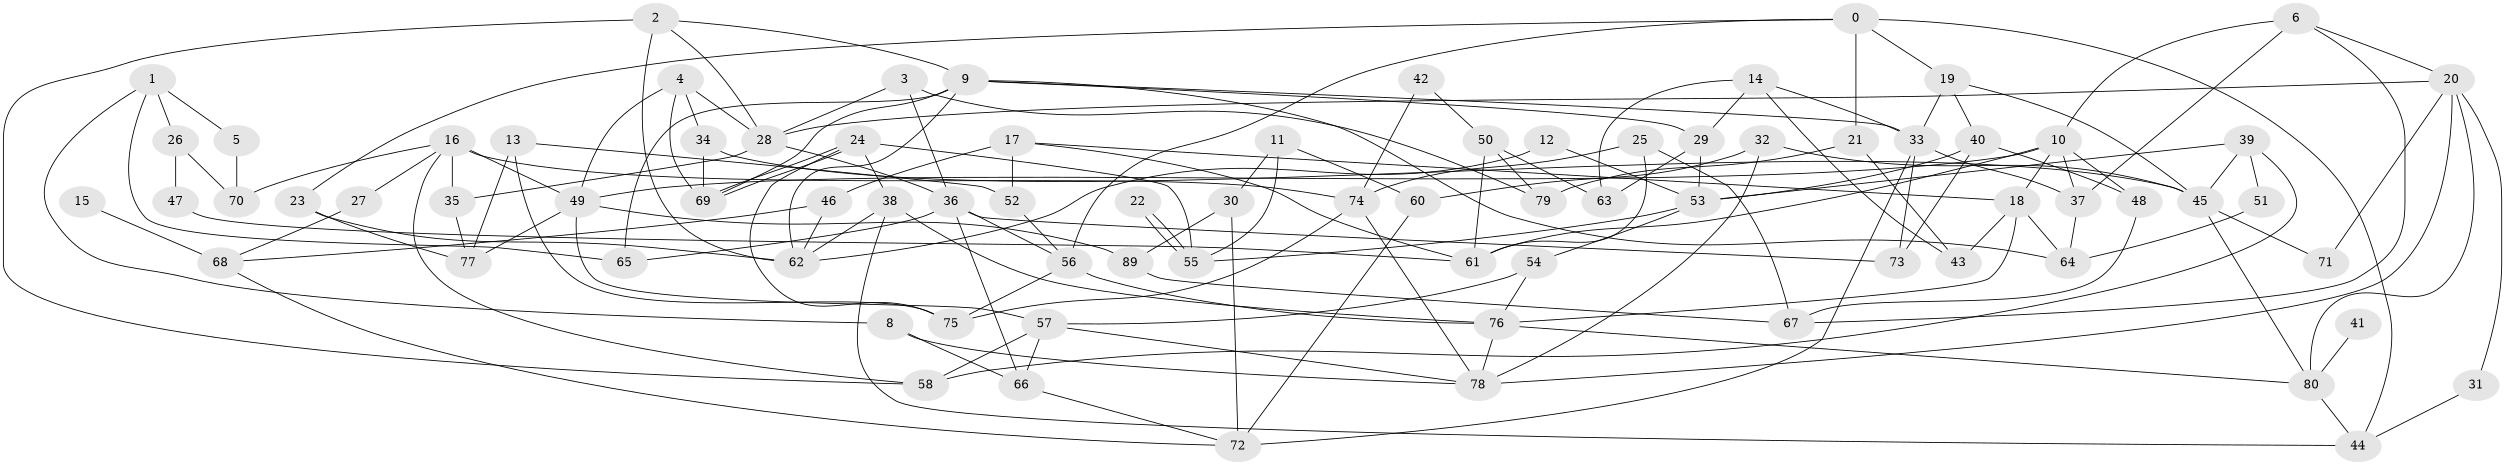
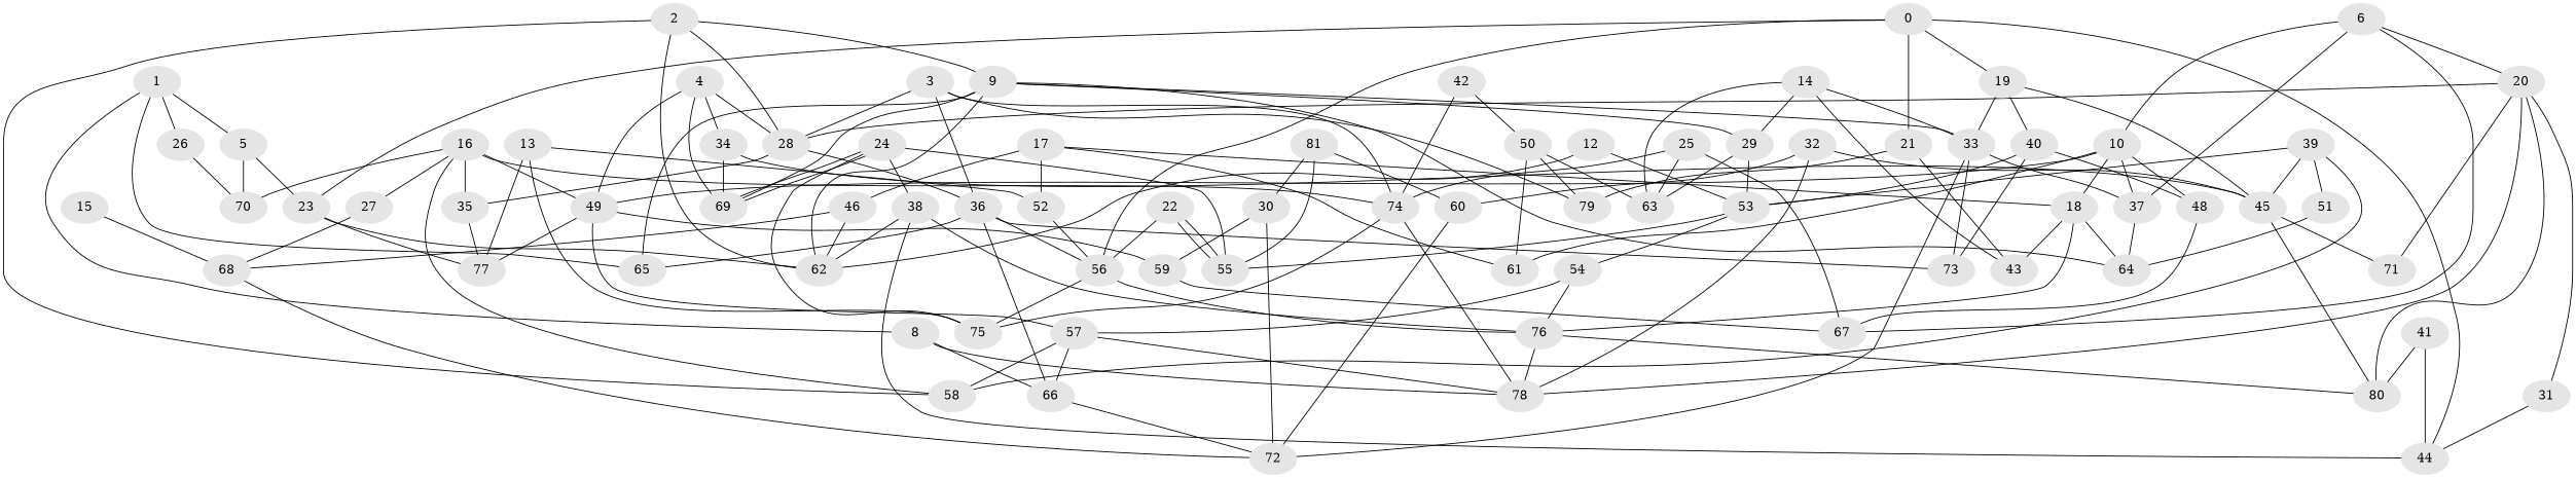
  graph {
    node [color=gray90 style=filled]
    1
    5
    8
    26
    65
    23
    70
    66
    78
-   47
    2
    9
    28
    58
    62
    69
    29
    33
    64
    36
    35
    3
    74
    79
    56
    73
    75
    4
    34
    49
    45
    77
-   59 [label=89]
+   59
    57
    6
    10
    20
    37
    67
    18
    48
    61
    31
    71
    80
    n46 [label=0]
    19
    21
    44
    40
    43
    76
    72
    53
    63
-   11
+   11 [label=81]
    30
    55
    60
    12
    54
    13
    52
    14
    15
    68
    16
    27
    17
    46
    22
    24
    38
    25
    32
    39
    51
    41
    42
    50
    1 -- 5
    1 -- 8
    1 -- 26
    1 -- 65
+   5 -- 23
    5 -- 70
    8 -- 66
    8 -- 78
    26 -- 70
-   26 -- 47
    23 -- 62
    23 -- 77
    66 -- 72
-   47 -- 61
    2 -- 9
    2 -- 28
    2 -- 58
    2 -- 62
    9 -- 65
    9 -- 62
    9 -- 69
    9 -- 29
    9 -- 33
    9 -- 64
    28 -- 36
    28 -- 35
    29 -- 53
    29 -- 63
    33 -- 73
    33 -- 37
    33 -- 72
    36 -- 65
    36 -- 66
    36 -- 56
    36 -- 73
    35 -- 77
    3 -- 28
    3 -- 36
+   3 -- 74
    3 -- 79
    74 -- 78
    74 -- 75
    56 -- 75
    56 -- 76
    4 -- 28
    4 -- 69
    4 -- 34
    4 -- 49
    34 -- 69
    34 -- 45
    49 -- 77
    49 -- 59
    49 -- 57
    45 -- 71
    45 -- 80
    59 -- 67
    57 -- 66
    57 -- 78
    57 -- 58
    6 -- 10
    6 -- 20
    6 -- 37
    6 -- 67
    10 -- 49
    10 -- 37
    10 -- 18
    10 -- 48
    10 -- 61
    20 -- 78
    20 -- 28
    20 -- 31
    20 -- 71
    20 -- 80
    37 -- 64
    18 -- 64
    18 -- 43
    18 -- 76
    48 -- 67
    31 -- 44
    n46 -- 23
    n46 -- 56
    n46 -- 19
    n46 -- 21
    n46 -- 44
    19 -- 33
    19 -- 45
    19 -- 40
    21 -- 79
    21 -- 43
    40 -- 73
    40 -- 48
    40 -- 53
    76 -- 78
    76 -- 80
    53 -- 55
    53 -- 54
    11 -- 30
    11 -- 55
    11 -- 60
    30 -- 59
    30 -- 72
    60 -- 72
    12 -- 62
    12 -- 53
    54 -- 57
    54 -- 76
    13 -- 75
    13 -- 77
    13 -- 52
    52 -- 56
    14 -- 29
    14 -- 33
    14 -- 43
    14 -- 63
    15 -- 68
    68 -- 72
    16 -- 70
    16 -- 58
    16 -- 35
    16 -- 74
    16 -- 49
    16 -- 27
    27 -- 68
    17 -- 18
    17 -- 61
    17 -- 52
    17 -- 46
    46 -- 62
    46 -- 68
+   22 -- 56
    22 -- 55
    22 -- 55
    24 -- 69
    24 -- 69
    24 -- 75
    24 -- 55
    24 -- 38
    38 -- 62
    38 -- 44
    38 -- 76
    25 -- 74
    25 -- 67
-   25 -- 61
+   25 -- 63
    32 -- 78
    32 -- 45
    32 -- 60
    39 -- 58
    39 -- 45
    39 -- 53
    39 -- 51
    51 -- 64
    41 -- 80
-   80 -- 44
+   41 -- 44
    42 -- 74
    42 -- 50
    50 -- 79
    50 -- 61
    50 -- 63
  }
